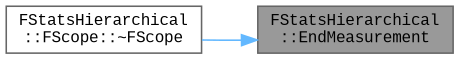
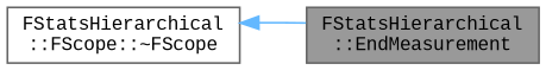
  digraph {
    rankdir=RL
    fontname="Liberation Mono"
    node [fontname="Liberation Mono" fontsize=10 shape=box style=filled]
    n1 [color=gray40 fillcolor=grey60 fontcolor=black height=0.2 label="FStatsHierarchical\l::EndMeasurement" width=0.4]
    n2 [color=grey40 fillcolor=white height=0.2 label="FStatsHierarchical\l::FScope::~FScope" width=0.4]
-   n1 -> n2 [color=steelblue1 dir=back fontname="Liberation Mono" fontsize=10 labelfontname=Helvetica labelfontsize=10 style=solid]
+   n2 -> n1 [color=steelblue1 dir=back fontname="Liberation Mono" fontsize=10 labelfontname=Helvetica labelfontsize=10 style=solid]
  }
